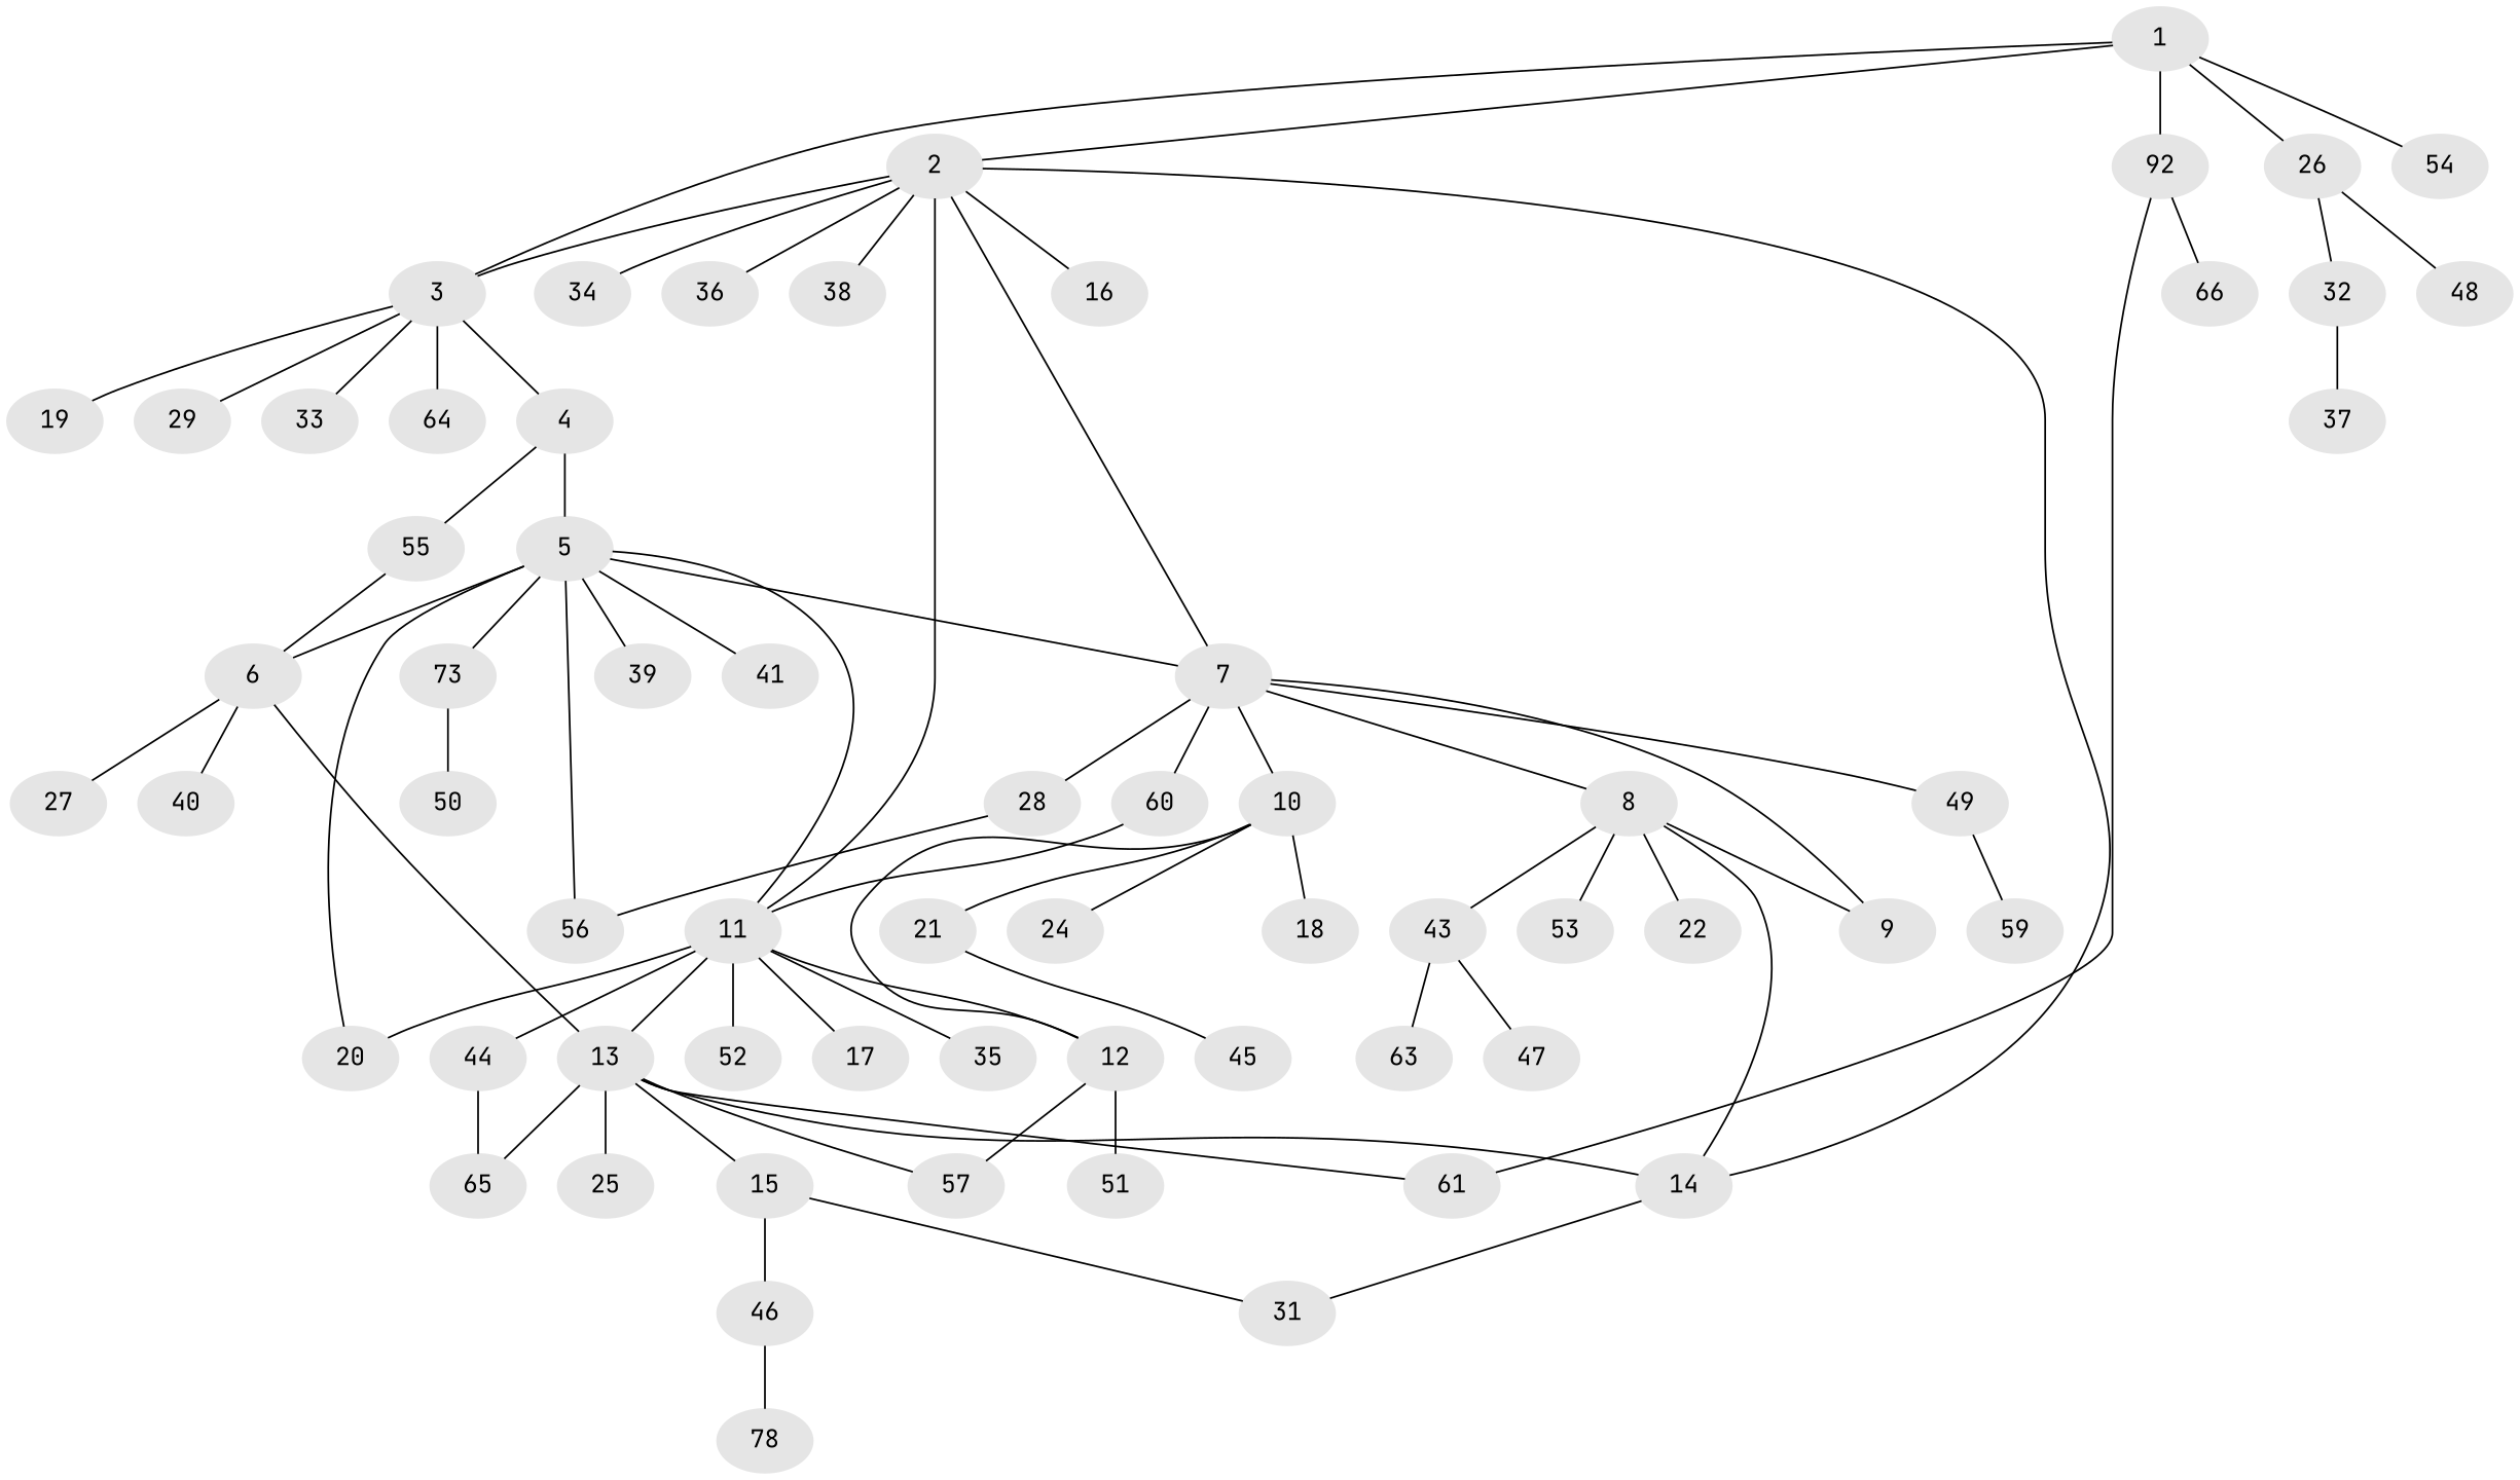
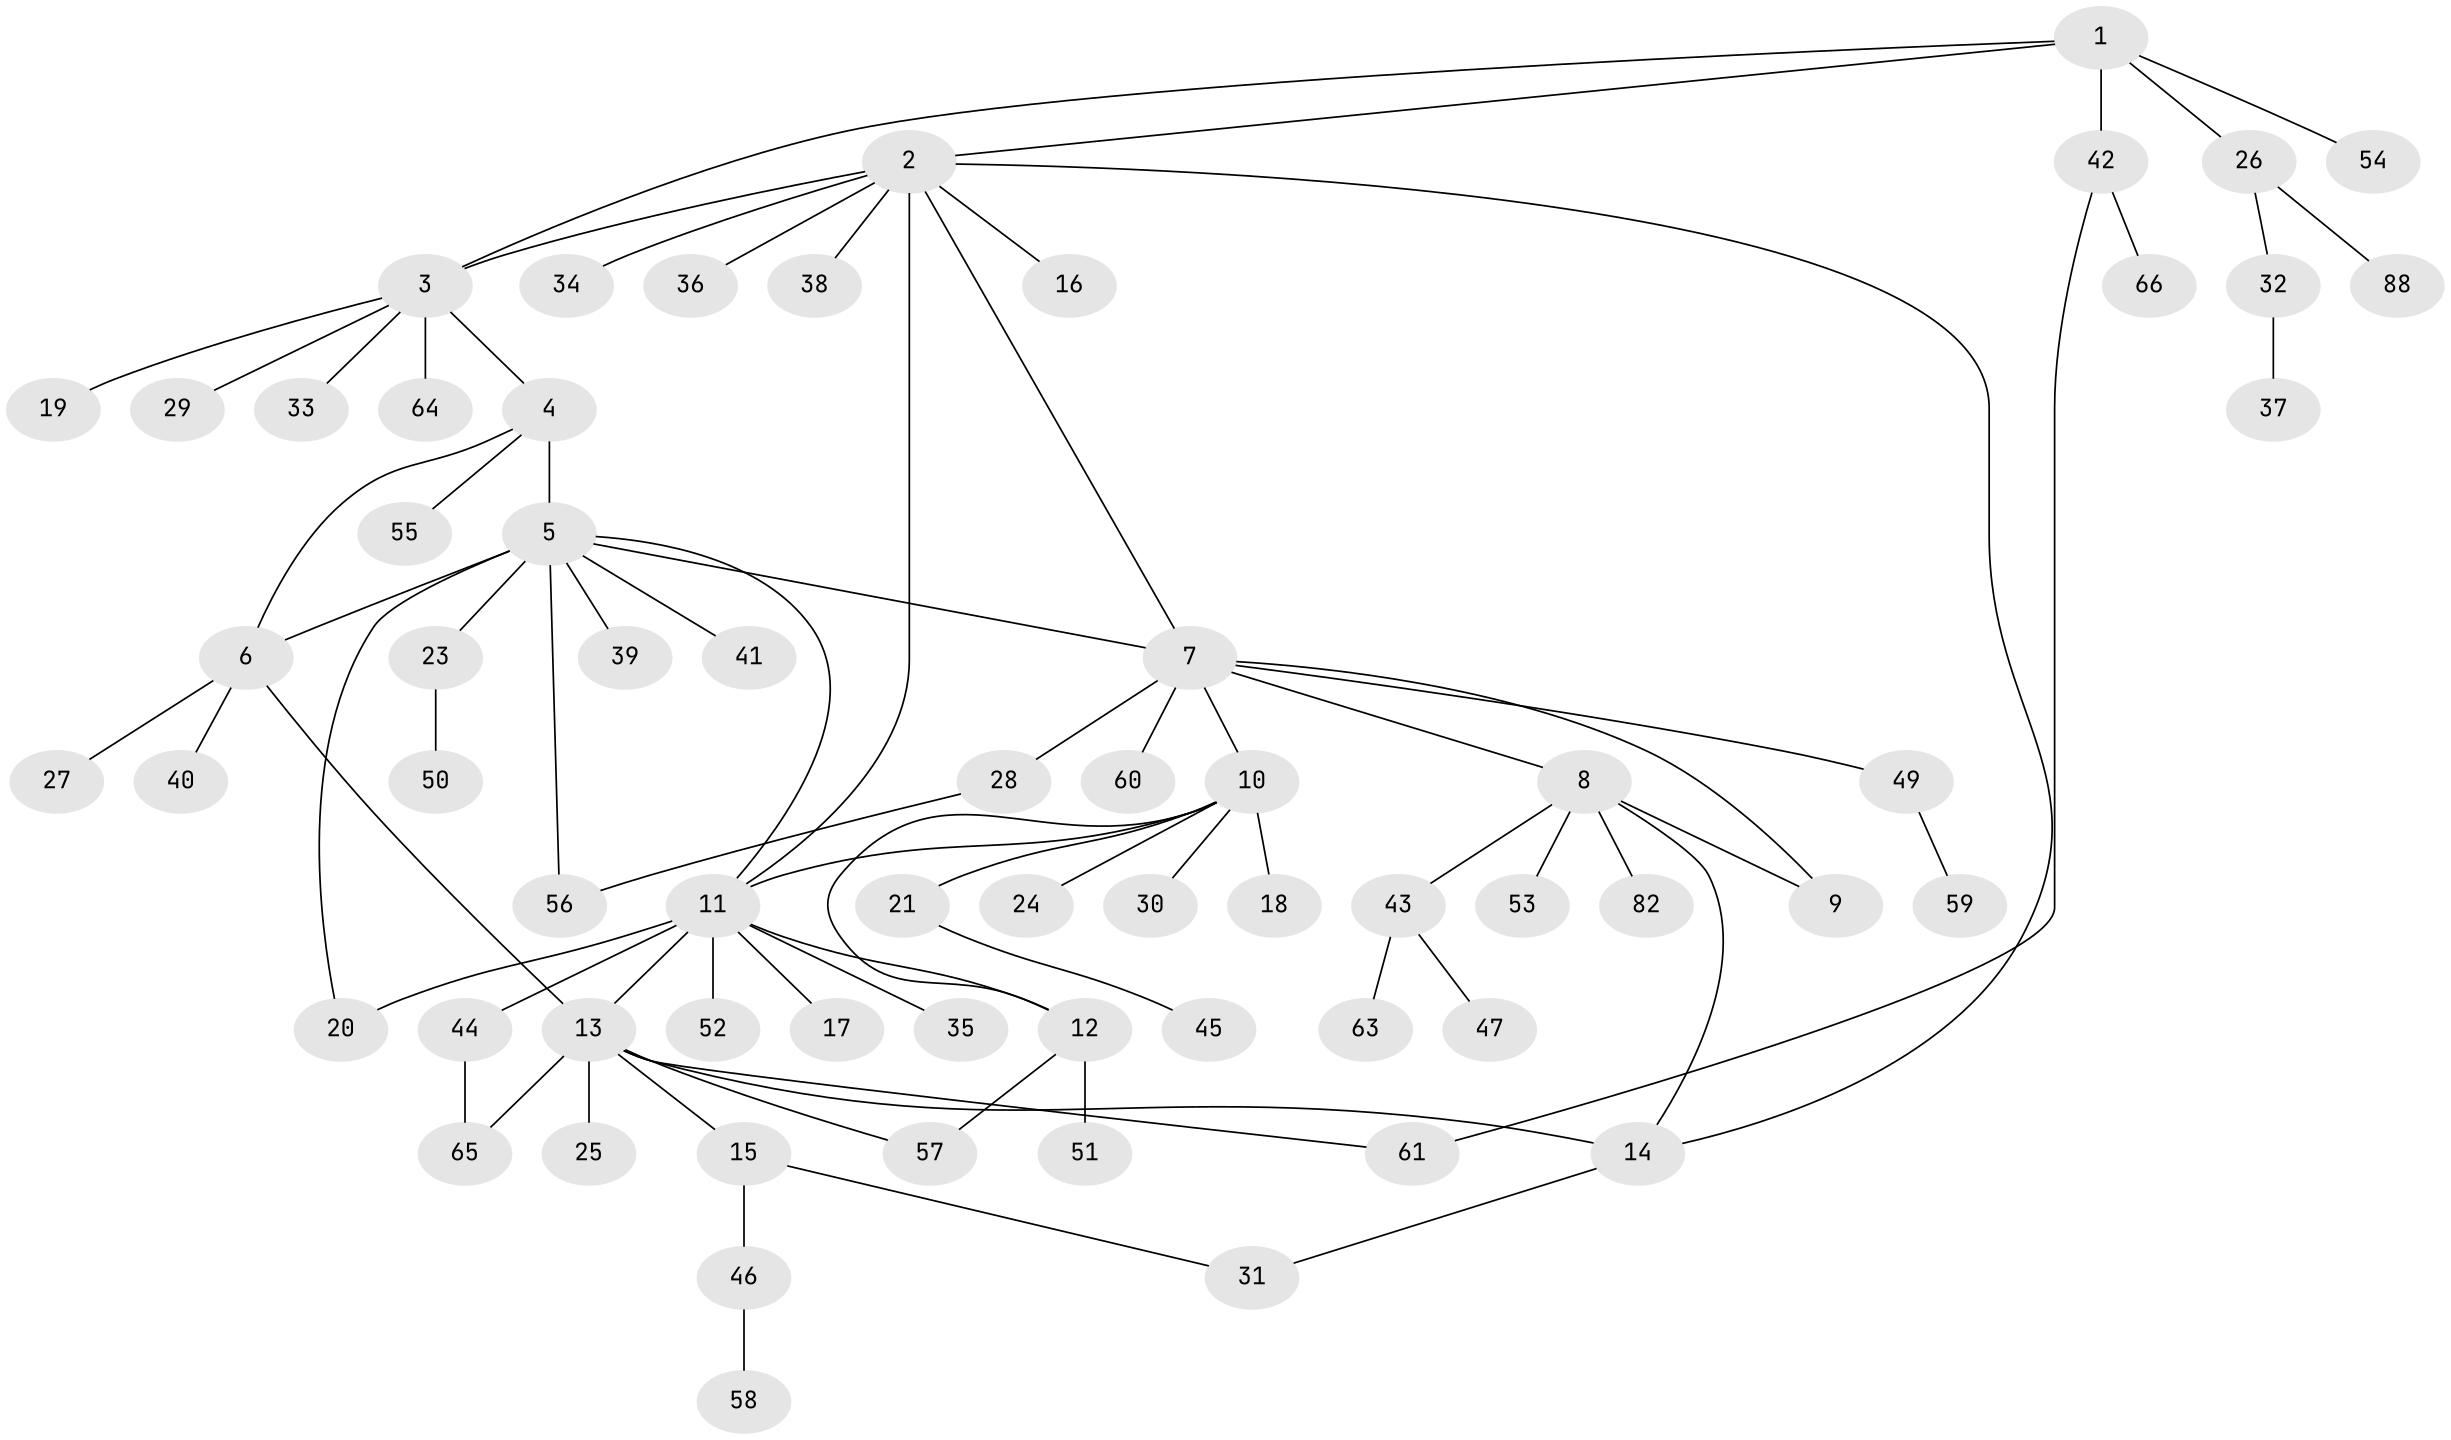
  graph {
    fontname="JetBrains Mono"
    node [color=gray90 fontname="JetBrains Mono" style=filled]
    edge [fontname="JetBrains Mono"]
    1
    2
    3
    26
-   42 [label=92]
+   42
    54
    7
    11
    14
    16
    34
    36
    38
    4
    19
    29
    33
    64
    32
-   48
+   48 [label=88]
    61
    66
    8
    9
    10
    28
    49
    60
    20
    13
    12
    17
    35
    44
    52
    31
    5
    6
    55
-   23 [label=73]
+   23
    39
    41
    56
    27
    40
    50
    15
    25
    57
    65
-   22
+   22 [label=82]
    43
    53
    18
    21
    24
+   30
    59
    47
    63
    51
    45
    46
-   58 [label=78]
+   58
    37
    1 -- 2
    1 -- 3
    1 -- 26
    1 -- 42
    1 -- 54
    2 -- 3
    2 -- 7
    2 -- 11
    2 -- 14
    2 -- 16
    2 -- 34
    2 -- 36
    2 -- 38
    3 -- 4
    3 -- 19
    3 -- 29
    3 -- 33
    3 -- 64
    26 -- 32
    26 -- 48
    42 -- 61
    42 -- 66
    7 -- 8
    7 -- 9
    7 -- 10
    7 -- 28
    7 -- 49
    7 -- 60
    11 -- 20
    11 -- 13
    11 -- 12
    11 -- 17
    11 -- 35
    11 -- 44
    11 -- 52
    14 -- 31
    4 -- 5
-   55 -- 6
+   4 -- 6
    4 -- 55
    32 -- 37
    8 -- 14
    8 -- 9
    8 -- 22
    8 -- 43
    8 -- 53
-   60 -- 11
+   10 -- 11
    10 -- 12
    10 -- 18
    10 -- 21
    10 -- 24
+   10 -- 30
    28 -- 56
    49 -- 59
    13 -- 14
    13 -- 61
    13 -- 15
    13 -- 25
    13 -- 57
    13 -- 65
    12 -- 57
    12 -- 51
    44 -- 65
    5 -- 7
    5 -- 11
    5 -- 20
    5 -- 6
    5 -- 23
    5 -- 39
    5 -- 41
    5 -- 56
    6 -- 13
    6 -- 27
    6 -- 40
    23 -- 50
    15 -- 31
    15 -- 46
    43 -- 47
    43 -- 63
    21 -- 45
    46 -- 58
  }
